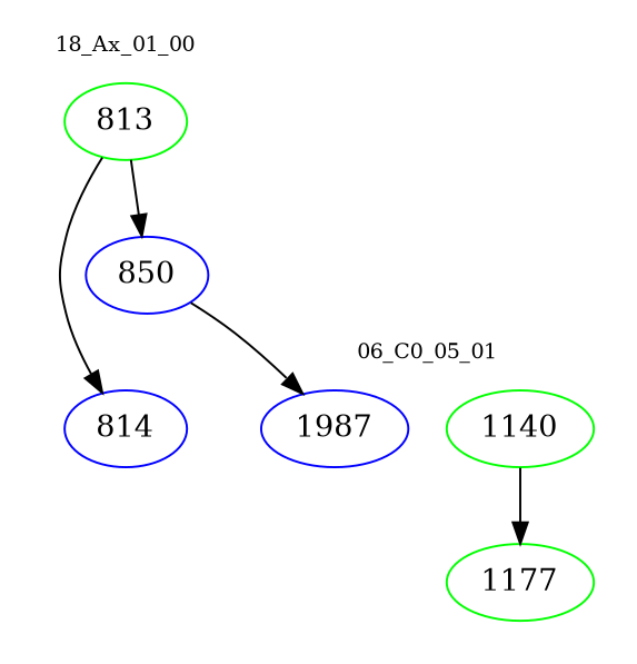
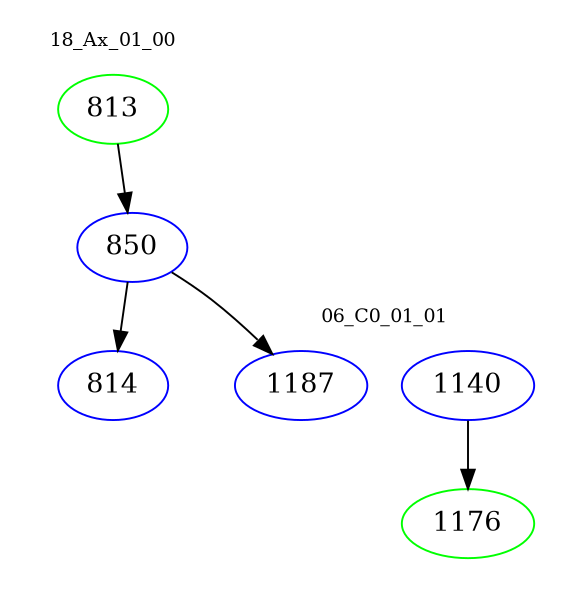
  digraph {
    node [color=green]
    edge [color=black]
    n1 [label=813]
    n2 [color=blue label=814]
    n3 [color=blue label=850]
-   n4 [label=1140]
-   n5 [color=blue label=1987]
-   n6 [label=1177]
+   n4 [color=blue label=1140]
+   n5 [color=blue label=1187]
+   n6 [label=1176]
    subgraph cluster_1 {
      color=white
      fontsize=10
      label="18_Ax_01_00"
      n1
      n2
      n3
    }
    subgraph cluster_2 {
      color=white
      fontsize=10
-     label="06_C0_05_01"
+     label="06_C0_01_01"
      n4
      n5
      n6
    }
-   n1 -> n2
+   n3 -> n2
    n1 -> n3
    n3 -> n5
    n4 -> n6
  }
